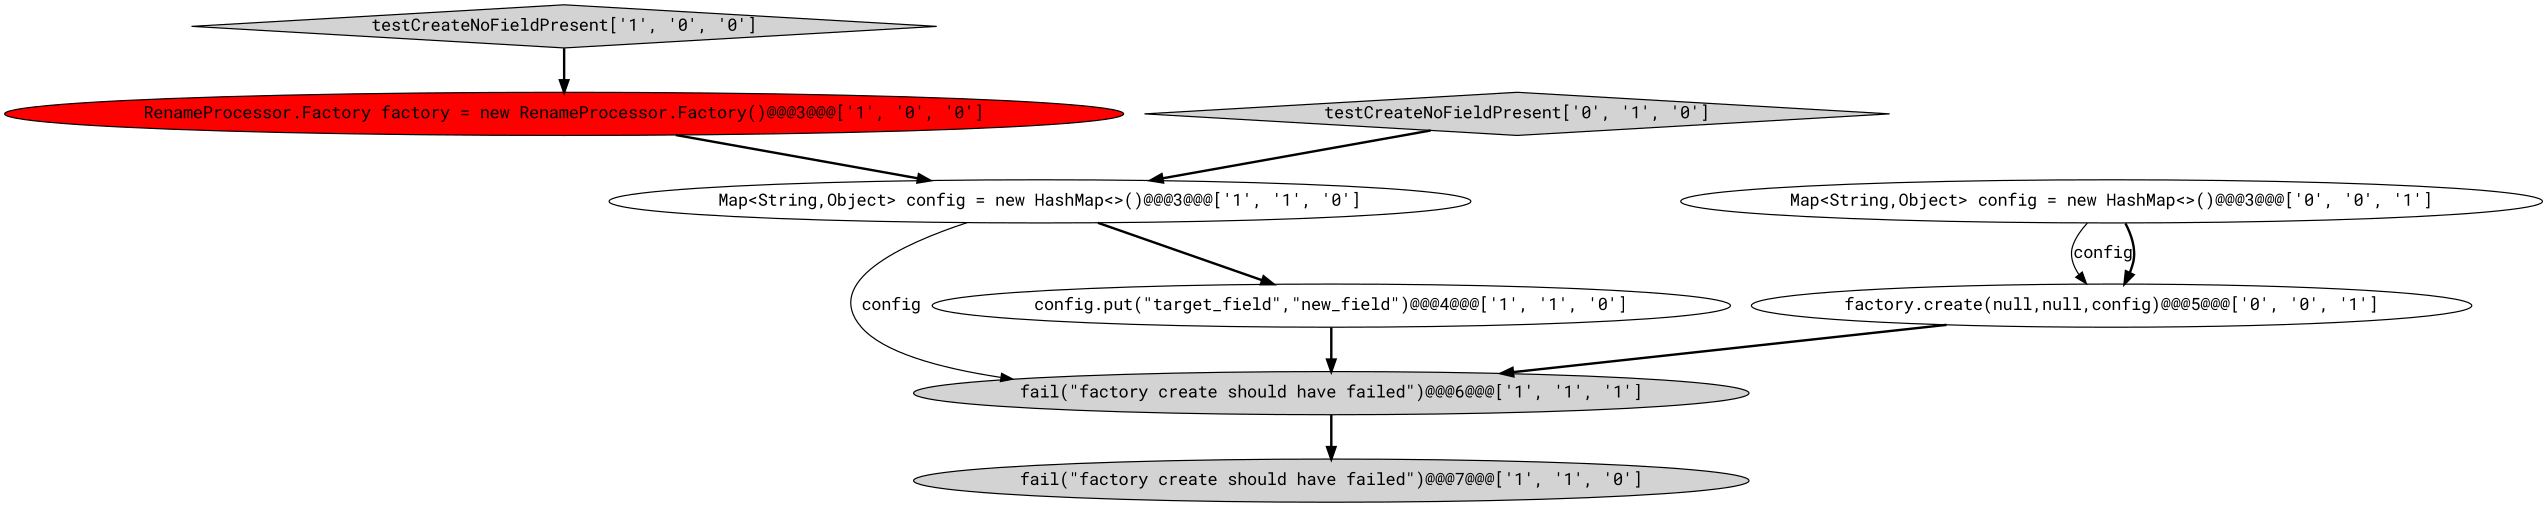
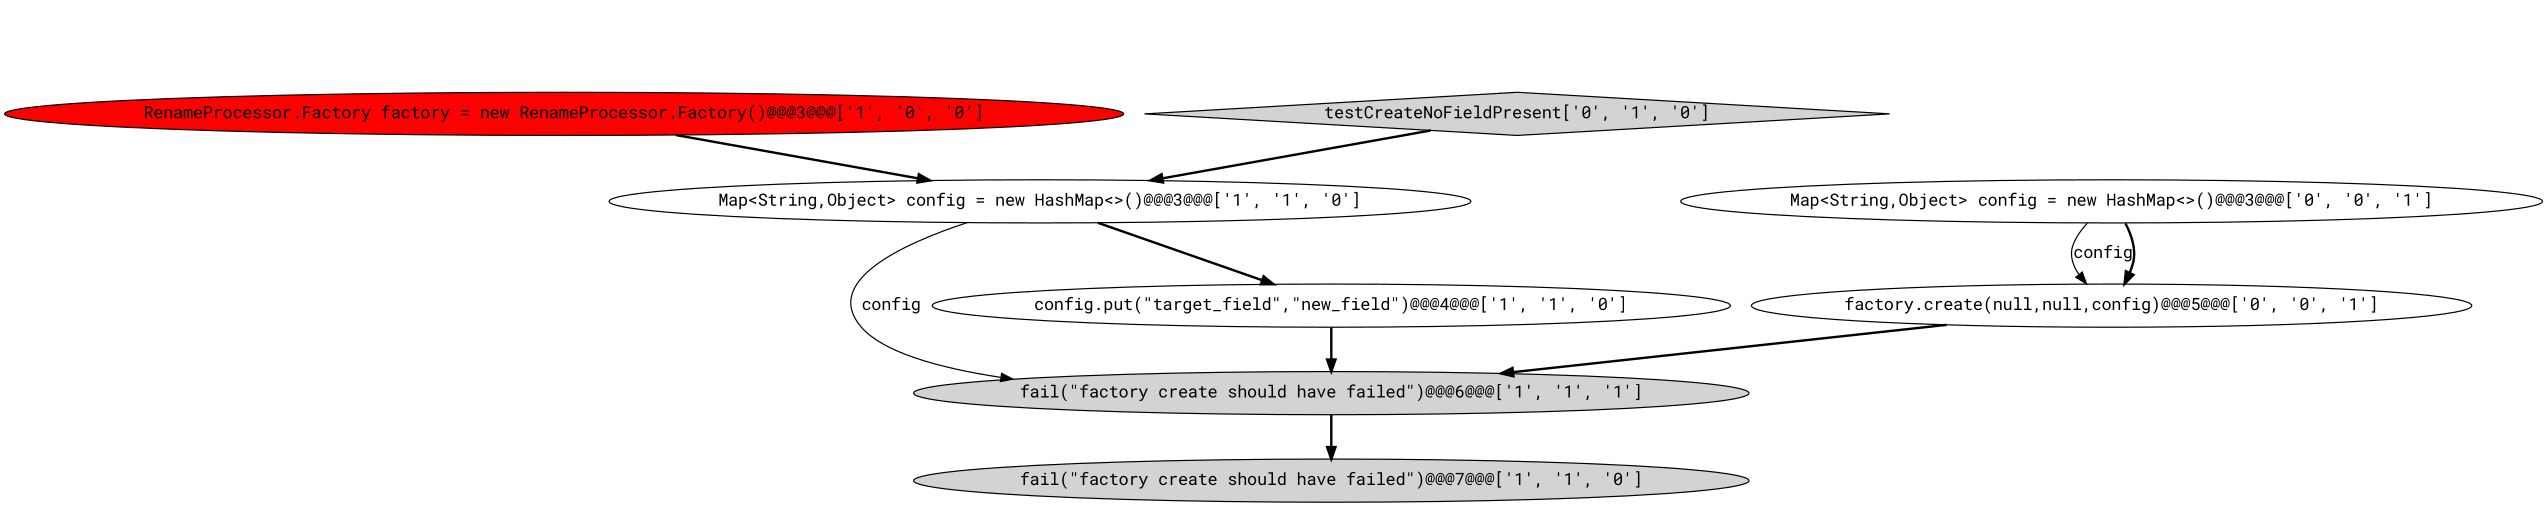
  digraph {
    fontname="Roboto Mono"
    node [fillcolor=lightgray fontname="Roboto Mono" shape=ellipse style=filled]
    edge [fontname="Roboto Mono" style=bold]
    n1 [label="fail(\"factory create should have failed\")@@@7@@@['1', '1', '0']"]
-   n2 [label="testCreateNoFieldPresent['1', '0', '0']" shape=diamond]
    n3 [fillcolor=red label="RenameProcessor.Factory factory = new RenameProcessor.Factory()@@@3@@@['1', '0', '0']"]
    n4 [fillcolor=white label="Map<String,Object> config = new HashMap<>()@@@3@@@['1', '1', '0']"]
    n5 [fillcolor=white label="factory.create(null,null,config)@@@5@@@['0', '0', '1']"]
    n6 [label="fail(\"factory create should have failed\")@@@6@@@['1', '1', '1']"]
    n7 [label="testCreateNoFieldPresent['0', '1', '0']" shape=diamond]
    n8 [fillcolor=white label="config.put(\"target_field\",\"new_field\")@@@4@@@['1', '1', '0']"]
    n9 [fillcolor=white label="Map<String,Object> config = new HashMap<>()@@@3@@@['0', '0', '1']"]
-   n2 -> n3
    n3 -> n4
    n4 -> n6 [label=config style=solid]
    n4 -> n8
    n5 -> n6
    n6 -> n1
    n7 -> n4
    n8 -> n6
    n9 -> n5 [label=config style=solid]
    n9 -> n5
  }
